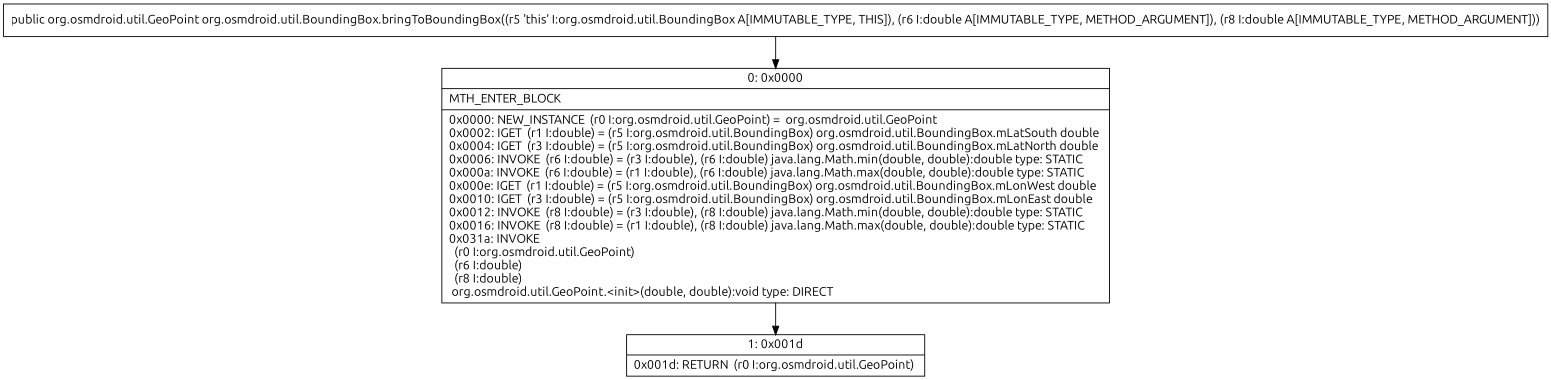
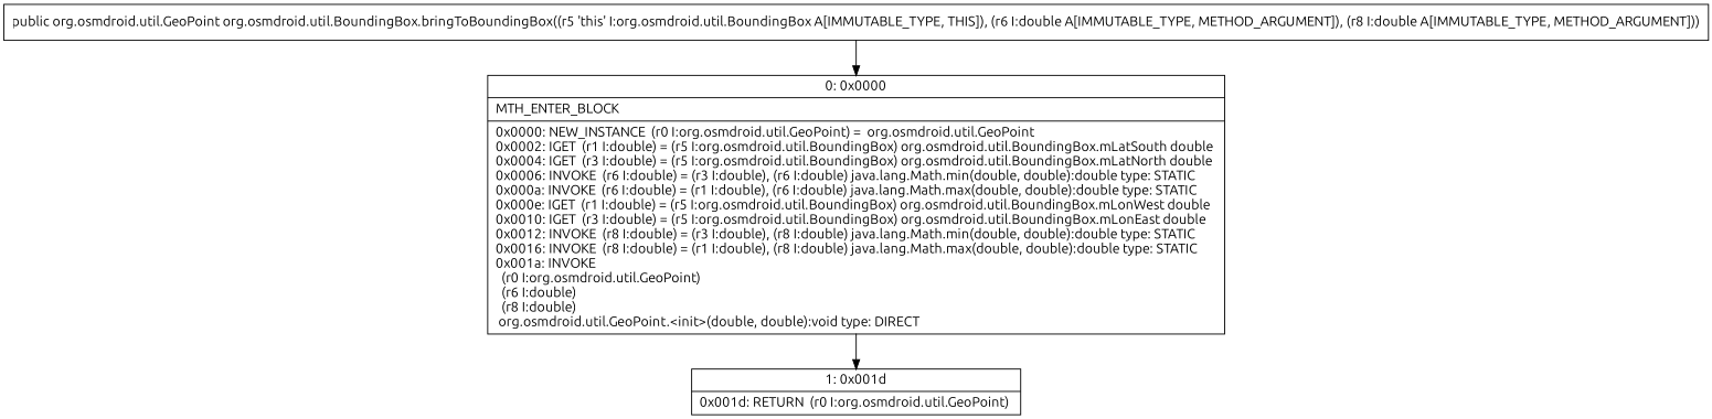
  digraph {
    fontname=Ubuntu
    node [shape=record fontname=Ubuntu]
    edge [fontname=Ubuntu]
-   n1 [label="{0\:\ 0x0000|MTH_ENTER_BLOCK\l|0x0000: NEW_INSTANCE  (r0 I:org.osmdroid.util.GeoPoint) =  org.osmdroid.util.GeoPoint \l0x0002: IGET  (r1 I:double) = (r5 I:org.osmdroid.util.BoundingBox) org.osmdroid.util.BoundingBox.mLatSouth double \l0x0004: IGET  (r3 I:double) = (r5 I:org.osmdroid.util.BoundingBox) org.osmdroid.util.BoundingBox.mLatNorth double \l0x0006: INVOKE  (r6 I:double) = (r3 I:double), (r6 I:double) java.lang.Math.min(double, double):double type: STATIC \l0x000a: INVOKE  (r6 I:double) = (r1 I:double), (r6 I:double) java.lang.Math.max(double, double):double type: STATIC \l0x000e: IGET  (r1 I:double) = (r5 I:org.osmdroid.util.BoundingBox) org.osmdroid.util.BoundingBox.mLonWest double \l0x0010: IGET  (r3 I:double) = (r5 I:org.osmdroid.util.BoundingBox) org.osmdroid.util.BoundingBox.mLonEast double \l0x0012: INVOKE  (r8 I:double) = (r3 I:double), (r8 I:double) java.lang.Math.min(double, double):double type: STATIC \l0x0016: INVOKE  (r8 I:double) = (r1 I:double), (r8 I:double) java.lang.Math.max(double, double):double type: STATIC \l0x031a: INVOKE  \l  (r0 I:org.osmdroid.util.GeoPoint)\l  (r6 I:double)\l  (r8 I:double)\l org.osmdroid.util.GeoPoint.\<init\>(double, double):void type: DIRECT \l}"]
+   n1 [label="{0\:\ 0x0000|MTH_ENTER_BLOCK\l|0x0000: NEW_INSTANCE  (r0 I:org.osmdroid.util.GeoPoint) =  org.osmdroid.util.GeoPoint \l0x0002: IGET  (r1 I:double) = (r5 I:org.osmdroid.util.BoundingBox) org.osmdroid.util.BoundingBox.mLatSouth double \l0x0004: IGET  (r3 I:double) = (r5 I:org.osmdroid.util.BoundingBox) org.osmdroid.util.BoundingBox.mLatNorth double \l0x0006: INVOKE  (r6 I:double) = (r3 I:double), (r6 I:double) java.lang.Math.min(double, double):double type: STATIC \l0x000a: INVOKE  (r6 I:double) = (r1 I:double), (r6 I:double) java.lang.Math.max(double, double):double type: STATIC \l0x000e: IGET  (r1 I:double) = (r5 I:org.osmdroid.util.BoundingBox) org.osmdroid.util.BoundingBox.mLonWest double \l0x0010: IGET  (r3 I:double) = (r5 I:org.osmdroid.util.BoundingBox) org.osmdroid.util.BoundingBox.mLonEast double \l0x0012: INVOKE  (r8 I:double) = (r3 I:double), (r8 I:double) java.lang.Math.min(double, double):double type: STATIC \l0x0016: INVOKE  (r8 I:double) = (r1 I:double), (r8 I:double) java.lang.Math.max(double, double):double type: STATIC \l0x001a: INVOKE  \l  (r0 I:org.osmdroid.util.GeoPoint)\l  (r6 I:double)\l  (r8 I:double)\l org.osmdroid.util.GeoPoint.\<init\>(double, double):void type: DIRECT \l}"]
    n2 [label="{1\:\ 0x001d|0x001d: RETURN  (r0 I:org.osmdroid.util.GeoPoint) \l}"]
    n3 [label="{public org.osmdroid.util.GeoPoint org.osmdroid.util.BoundingBox.bringToBoundingBox((r5 'this' I:org.osmdroid.util.BoundingBox A[IMMUTABLE_TYPE, THIS]), (r6 I:double A[IMMUTABLE_TYPE, METHOD_ARGUMENT]), (r8 I:double A[IMMUTABLE_TYPE, METHOD_ARGUMENT])) }"]
    n1 -> n2
    n3 -> n1
  }
